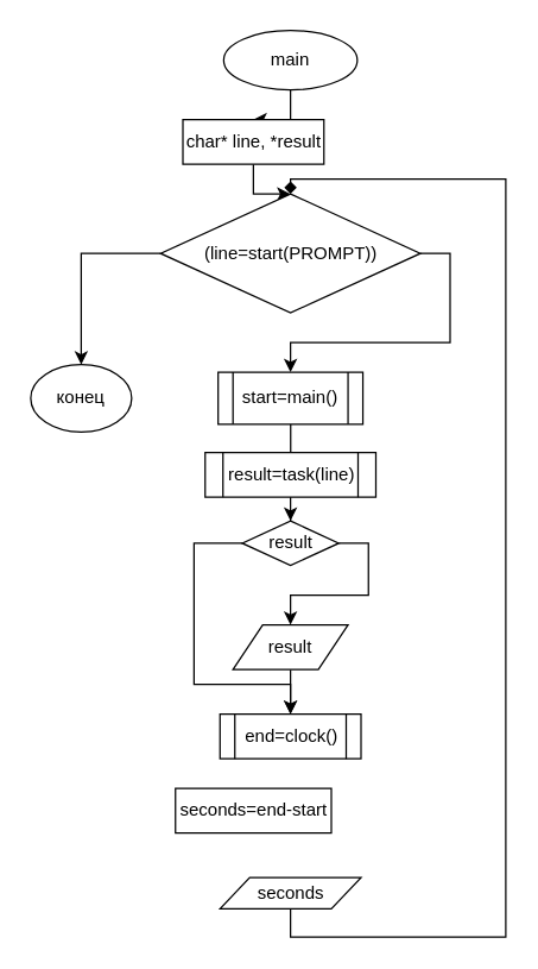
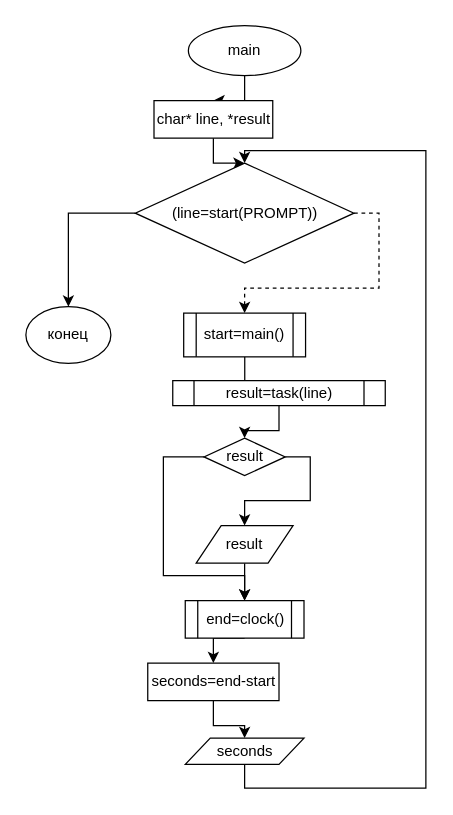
  <mxCell id="0" />
  <mxCell id="1" parent="0" />
  <mxCell id="2" value="" style="edgeStyle=orthogonalEdgeStyle;rounded=0;orthogonalLoop=1;jettySize=auto;html=1;" parent="1" source="3" target="5" edge="1"><mxGeometry relative="1" as="geometry" /></mxCell>
  <mxCell id="3" value="main" style="ellipse;whiteSpace=wrap;html=1;" parent="1" vertex="1"><mxGeometry x="150" y="20" width="90" height="40" as="geometry" /></mxCell>
  <mxCell id="4" value="" style="edgeStyle=orthogonalEdgeStyle;rounded=0;orthogonalLoop=1;jettySize=auto;html=1;" parent="1" source="5" target="8" edge="1"><mxGeometry relative="1" as="geometry" /></mxCell>
  <mxCell id="5" value="char* line, *result" style="rounded=0;whiteSpace=wrap;html=1;" parent="1" vertex="1"><mxGeometry x="122.5" y="80" width="95" height="30" as="geometry" /></mxCell>
- <mxCell id="6" style="edgeStyle=orthogonalEdgeStyle;rounded=0;orthogonalLoop=1;jettySize=auto;html=1;exitX=1;exitY=0.5;exitDx=0;exitDy=0;entryX=0.5;entryY=0;entryDx=0;entryDy=0;" parent="1" source="8" target="10" edge="1"><mxGeometry relative="1" as="geometry" /></mxCell>
+ <mxCell id="6" style="edgeStyle=orthogonalEdgeStyle;rounded=0;orthogonalLoop=1;jettySize=auto;html=1;exitX=1;exitY=0.5;exitDx=0;exitDy=0;entryX=0.5;entryY=0;entryDx=0;entryDy=0;dashed=1;" parent="1" source="8" target="10" edge="1"><mxGeometry relative="1" as="geometry" /></mxCell>
  <mxCell id="7" style="edgeStyle=orthogonalEdgeStyle;rounded=0;orthogonalLoop=1;jettySize=auto;html=1;exitX=0;exitY=0.5;exitDx=0;exitDy=0;entryX=0.5;entryY=0;entryDx=0;entryDy=0;" parent="1" source="8" target="24" edge="1"><mxGeometry relative="1" as="geometry" /></mxCell>
  <mxCell id="8" value="(line=start(PROMPT))" style="rhombus;whiteSpace=wrap;html=1;" parent="1" vertex="1"><mxGeometry x="107.5" y="130" width="175" height="80" as="geometry" /></mxCell>
  <mxCell id="9" value="" style="edgeStyle=orthogonalEdgeStyle;rounded=0;orthogonalLoop=1;jettySize=auto;html=1;" parent="1" source="10" target="12" edge="1"><mxGeometry relative="1" as="geometry" /></mxCell>
  <mxCell id="10" value="start=main()" style="shape=process;whiteSpace=wrap;html=1;backgroundOutline=1;" parent="1" vertex="1"><mxGeometry x="146.25" y="249.99" width="97.5" height="35" as="geometry" /></mxCell>
  <mxCell id="11" value="" style="edgeStyle=orthogonalEdgeStyle;rounded=0;orthogonalLoop=1;jettySize=auto;html=1;" parent="1" source="12" target="15" edge="1"><mxGeometry relative="1" as="geometry" /></mxCell>
- <mxCell id="12" value="result=task(line)" style="shape=process;whiteSpace=wrap;html=1;backgroundOutline=1;" parent="1" vertex="1"><mxGeometry x="137.5" y="304" width="115" height="30" as="geometry" /></mxCell>
+ <mxCell id="12" value="result=task(line)" style="shape=process;whiteSpace=wrap;html=1;backgroundOutline=1;" parent="1" vertex="1"><mxGeometry x="137.5" y="304" width="170" height="20" as="geometry" /></mxCell>
  <mxCell id="13" style="edgeStyle=orthogonalEdgeStyle;rounded=0;orthogonalLoop=1;jettySize=auto;html=1;exitX=1;exitY=0.5;exitDx=0;exitDy=0;entryX=0.5;entryY=0;entryDx=0;entryDy=0;" parent="1" source="15" target="17" edge="1"><mxGeometry relative="1" as="geometry" /></mxCell>
  <mxCell id="14" style="edgeStyle=orthogonalEdgeStyle;rounded=0;orthogonalLoop=1;jettySize=auto;html=1;exitX=0;exitY=0.5;exitDx=0;exitDy=0;entryX=0.5;entryY=0;entryDx=0;entryDy=0;" parent="1" source="15" target="19" edge="1"><mxGeometry relative="1" as="geometry"><Array as="points"><mxPoint x="130" y="365" /><mxPoint x="130" y="460" /><mxPoint x="195" y="460" /></Array></mxGeometry></mxCell>
  <mxCell id="15" value="result" style="rhombus;whiteSpace=wrap;html=1;" parent="1" vertex="1"><mxGeometry x="162.5" y="350" width="65" height="30" as="geometry" /></mxCell>
  <mxCell id="16" style="edgeStyle=orthogonalEdgeStyle;rounded=0;orthogonalLoop=1;jettySize=auto;html=1;exitX=0.5;exitY=1;exitDx=0;exitDy=0;entryX=0.5;entryY=0;entryDx=0;entryDy=0;" parent="1" source="17" target="19" edge="1"><mxGeometry relative="1" as="geometry" /></mxCell>
  <mxCell id="17" value="result" style="shape=parallelogram;perimeter=parallelogramPerimeter;whiteSpace=wrap;html=1;fixedSize=1;" parent="1" vertex="1"><mxGeometry x="156.25" y="420" width="77.5" height="30" as="geometry" /></mxCell>
+ <mxCell id="18" style="edgeStyle=orthogonalEdgeStyle;rounded=0;orthogonalLoop=1;jettySize=auto;html=1;exitX=0.5;exitY=1;exitDx=0;exitDy=0;entryX=0.5;entryY=0;entryDx=0;entryDy=0;" parent="1" source="19" target="21" edge="1"><mxGeometry relative="1" as="geometry" /></mxCell>
  <mxCell id="19" value="end=clock()" style="shape=process;whiteSpace=wrap;html=1;backgroundOutline=1;" parent="1" vertex="1"><mxGeometry x="147.5" y="480" width="95" height="30" as="geometry" /></mxCell>
+ <mxCell id="20" value="" style="edgeStyle=orthogonalEdgeStyle;rounded=0;orthogonalLoop=1;jettySize=auto;html=1;" parent="1" source="21" target="23" edge="1"><mxGeometry relative="1" as="geometry" /></mxCell>
  <mxCell id="21" value="seconds=end-start" style="rounded=0;whiteSpace=wrap;html=1;" parent="1" vertex="1"><mxGeometry x="117.5" y="530" width="105" height="30" as="geometry" /></mxCell>
- <mxCell id="22" style="edgeStyle=orthogonalEdgeStyle;rounded=0;orthogonalLoop=1;jettySize=auto;html=1;exitX=0.5;exitY=1;exitDx=0;exitDy=0;entryX=0.5;entryY=0;entryDx=0;entryDy=0;endArrow=diamond;" parent="1" source="23" target="8" edge="1"><mxGeometry relative="1" as="geometry"><Array as="points"><mxPoint x="195" y="630" /><mxPoint x="340" y="630" /><mxPoint x="340" y="120" /><mxPoint x="195" y="120" /></Array></mxGeometry></mxCell>
+ <mxCell id="22" style="edgeStyle=orthogonalEdgeStyle;rounded=0;orthogonalLoop=1;jettySize=auto;html=1;exitX=0.5;exitY=1;exitDx=0;exitDy=0;entryX=0.5;entryY=0;entryDx=0;entryDy=0;" parent="1" source="23" target="8" edge="1"><mxGeometry relative="1" as="geometry"><Array as="points"><mxPoint x="195" y="630" /><mxPoint x="340" y="630" /><mxPoint x="340" y="120" /><mxPoint x="195" y="120" /></Array></mxGeometry></mxCell>
  <mxCell id="23" value="seconds" style="shape=parallelogram;perimeter=parallelogramPerimeter;whiteSpace=wrap;html=1;fixedSize=1;" parent="1" vertex="1"><mxGeometry x="147.5" y="590" width="95" height="21" as="geometry" /></mxCell>
  <mxCell id="24" value="конец" style="ellipse;whiteSpace=wrap;html=1;" parent="1" vertex="1"><mxGeometry x="20" y="244.83" width="68" height="45.33" as="geometry" /></mxCell>
